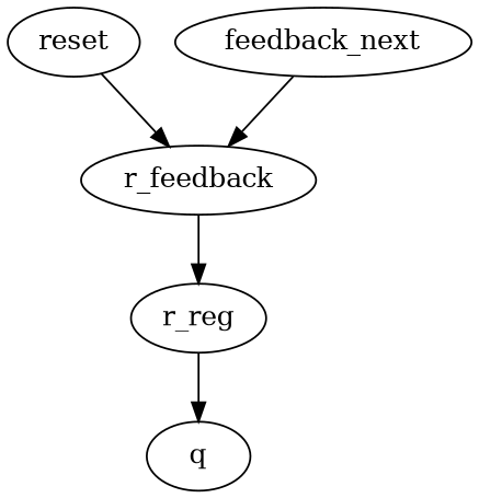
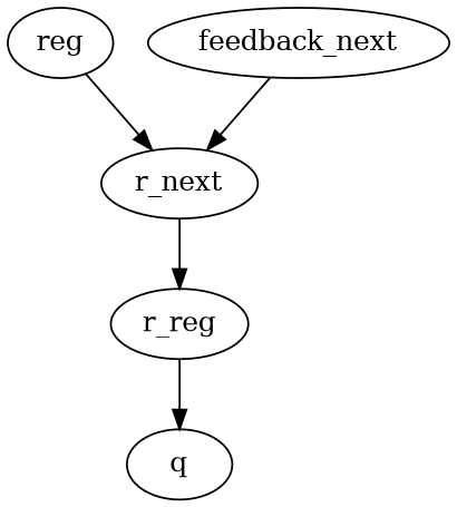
  strict digraph {
    edge [weight=1.0]
-   reset
-   r_next [label=r_feedback]
+   reset [label=reg]
+   r_next
    r_reg
    q
    n5 [label=feedback_next]
    reset -> r_next
    r_next -> r_reg
    r_reg -> q
    n5 -> r_next
  }
